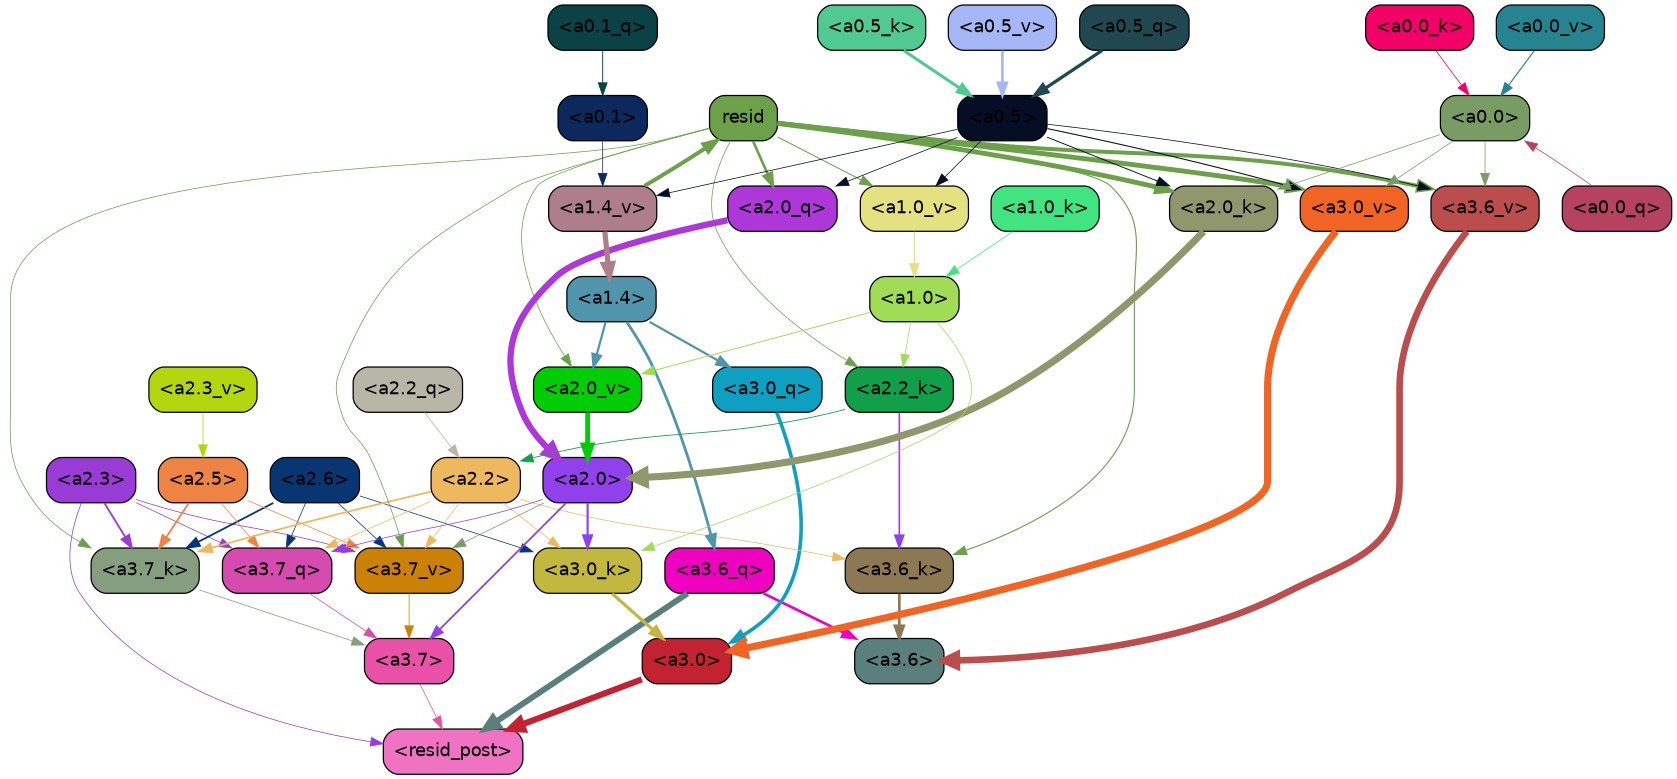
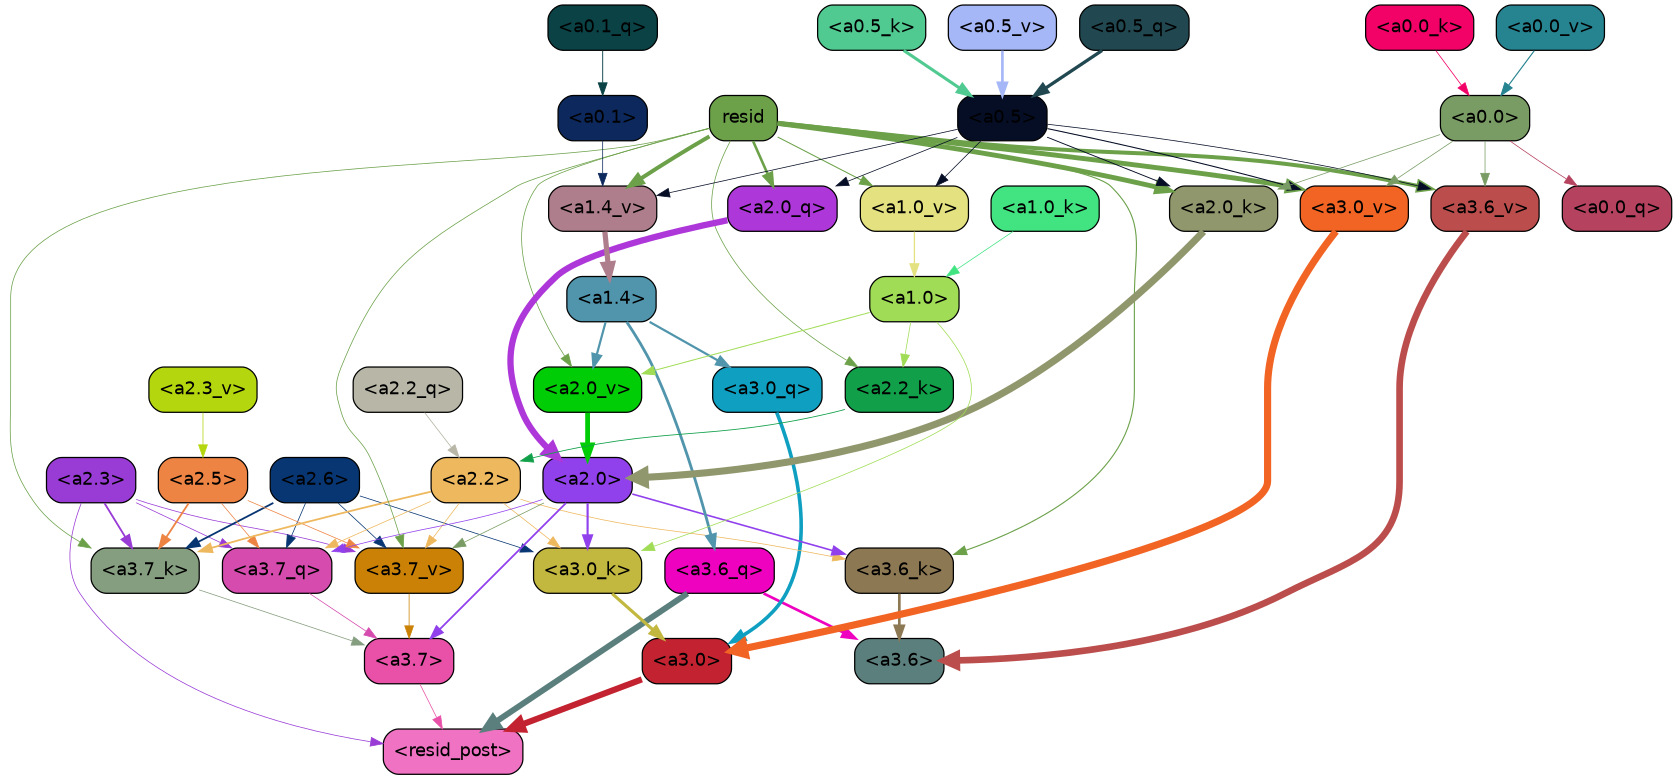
  strict digraph {
    splines=true
    node [color=black fontname=Helvetica shape=box style="filled, rounded"]
    edge [color="#6ca14a" penwidth=0.6]
    "<a3.7>" [fillcolor="#e951a9"]
    "<resid_post>" [fillcolor="#f072c3"]
    "<a3.6>" [fillcolor="#5b7f7d"]
    "<a3.0>" [fillcolor="#c32330"]
    "<a2.3>" [fillcolor="#993bd5"]
    "<a3.7_q>" [fillcolor="#d54bae"]
    "<a3.7_k>" [fillcolor="#869e80"]
    "<a3.7_v>" [fillcolor="#cb8105"]
    "<a3.6_q>" [fillcolor="#ee02bf"]
    "<a3.0_q>" [fillcolor="#0e9fc1"]
    "<a3.6_k>" [fillcolor="#8d7854"]
    "<a3.0_k>" [fillcolor="#c2b73f"]
    "<a3.6_v>" [fillcolor="#bb4e4c"]
    "<a3.0_v>" [fillcolor="#f26423"]
    "<a2.6>" [fillcolor="#083673"]
    "<a2.5>" [fillcolor="#ed8443"]
    "<a2.2>" [fillcolor="#eeb85e"]
    "<a2.0>" [fillcolor="#9141ec"]
    "<a1.4>" [fillcolor="#5095ac"]
    "<a2.0_v>" [fillcolor="#01cd06"]
    n21 [fillcolor="#6ca14a" label=resid]
    "<a2.0_q>" [fillcolor="#ae37d9"]
    "<a2.2_k>" [fillcolor="#11a049"]
    "<a2.0_k>" [fillcolor="#91976d"]
    "<a1.4_v>" [fillcolor="#ae7e8c"]
    "<a1.0_v>" [fillcolor="#e4e280"]
    "<a1.0>" [fillcolor="#a0dc55"]
    "<a0.5>" [fillcolor="#060e26"]
    "<a0.0>" [fillcolor="#799c64"]
    "<a2.2_q>" [fillcolor="#b8b6a7"]
    "<a2.3_v>" [fillcolor="#b4d60e"]
    "<a1.0_k>" [fillcolor="#41e481"]
    "<a0.1>" [fillcolor="#0c285d"]
    "<a0.5_q>" [fillcolor="#214851"]
    "<a0.1_q>" [fillcolor="#0a4246"]
    "<a0.0_q>" [fillcolor="#b5425f"]
    "<a0.5_k>" [fillcolor="#51ca91"]
    "<a0.0_k>" [fillcolor="#f20267"]
    "<a0.5_v>" [fillcolor="#a6b7f7"]
    "<a0.0_v>" [fillcolor="#268390"]
    "<a3.7>" -> "<resid_post>" [color="#e951a9"]
    "<a3.0>" -> "<resid_post>" [color="#c32330" penwidth=4.896343111991882]
    "<a2.3>" -> "<resid_post>" [color="#993bd5"]
    "<a2.3>" -> "<a3.7_q>" [color="#993bd5"]
    "<a2.3>" -> "<a3.7_k>" [color="#993bd5" penwidth=1.467104621231556]
    "<a2.3>" -> "<a3.7_v>" [color="#993bd5"]
    "<a3.7_q>" -> "<a3.7>" [color="#d54bae"]
    "<a3.7_k>" -> "<a3.7>" [color="#869e80"]
    "<a3.7_v>" -> "<a3.7>" [color="#cb8105"]
    "<a3.6_q>" -> "<resid_post>" [color="#5b7f7d" penwidth=4.746312499046326]
    "<a3.6_q>" -> "<a3.6>" [color="#ee02bf" penwidth=2.160832464694977]
    "<a3.0_q>" -> "<a3.0>" [color="#0e9fc1" penwidth=2.870753765106201]
    "<a3.6_k>" -> "<a3.6>" [color="#8d7854" penwidth=2.13908451795578]
    "<a3.0_k>" -> "<a3.0>" [color="#c2b73f" penwidth=2.520303964614868]
    "<a3.6_v>" -> "<a3.6>" [color="#bb4e4c" penwidth=5.297133803367615]
    "<a3.0_v>" -> "<a3.0>" [color="#f26423" penwidth=5.680712580680847]
    "<a2.6>" -> "<a3.7_q>" [color="#083673"]
    "<a2.6>" -> "<a3.7_k>" [color="#083673" penwidth=1.4453159049153328]
    "<a2.6>" -> "<a3.7_v>" [color="#083673"]
    "<a2.6>" -> "<a3.0_k>" [color="#083673"]
    "<a2.5>" -> "<a3.7_q>" [color="#ed8443"]
    "<a2.5>" -> "<a3.7_k>" [color="#ed8443" penwidth=1.4526091292500496]
    "<a2.5>" -> "<a3.7_v>" [color="#ed8443"]
    "<a2.2>" -> "<a3.7_q>" [color="#eeb85e"]
    "<a2.2>" -> "<a3.7_k>" [color="#eeb85e" penwidth=1.4310357049107552]
    "<a2.2>" -> "<a3.7_v>" [color="#eeb85e"]
    "<a2.2>" -> "<a3.6_k>" [color="#eeb85e"]
    "<a2.2>" -> "<a3.0_k>" [color="#eeb85e"]
    "<a2.0>" -> "<a3.7>" [color="#9141ec" penwidth=1.4314699843525887]
    "<a2.0>" -> "<a3.7_q>" [color="#9141ec"]
    "<a2.0>" -> "<a3.7_v>" [color="#799c64"]
-   "<a2.2_k>" -> "<a3.6_k>" [color="#9141ec" penwidth=1.2950235605239868]
+   "<a2.0>" -> "<a3.6_k>" [color="#9141ec" penwidth=1.2950235605239868]
    "<a2.0>" -> "<a3.0_k>" [color="#9141ec" penwidth=1.712992787361145]
    "<a1.4>" -> "<a3.6_q>" [color="#5095ac" penwidth=2.242796540260315]
    "<a1.4>" -> "<a3.0_q>" [color="#5095ac" penwidth=1.7808996737003326]
    "<a1.4>" -> "<a2.0_v>" [color="#5095ac" penwidth=1.7603429555892944]
    "<a2.0_v>" -> "<a2.0>" [color="#01cd06" penwidth=3.8170836865901947]
    n21 -> "<a3.7_k>"
    n21 -> "<a3.7_v>"
    n21 -> "<a3.6_k>" [penwidth=0.891706109046936]
    n21 -> "<a3.6_v>" [penwidth=3.1766927242279053]
    n21 -> "<a3.0_v>" [penwidth=3.9005755856633186]
    n21 -> "<a2.0_v>"
    n21 -> "<a2.0_q>" [penwidth=2.0810389518737793]
    n21 -> "<a2.2_k>"
    n21 -> "<a2.0_k>" [penwidth=3.8915770053863525]
-   "<a1.4_v>" -> n21 [penwidth=3.201367974281311]
+   n21 -> "<a1.4_v>" [penwidth=3.201367974281311]
    n21 -> "<a1.0_v>" [penwidth=0.8298318386077881]
    "<a2.0_q>" -> "<a2.0>" [color="#ae37d9" penwidth=5.017253503203392]
    "<a2.2_k>" -> "<a2.2>" [color="#11a049" penwidth=0.6690489649772644]
    "<a2.0_k>" -> "<a2.0>" [color="#91976d" penwidth=5.656688302755356]
    "<a1.4_v>" -> "<a1.4>" [color="#ae7e8c" penwidth=4.140247106552124]
    "<a1.0_v>" -> "<a1.0>" [color="#e4e280" penwidth=1.020309567451477]
    "<a1.0>" -> "<a3.0_k>" [color="#a0dc55"]
    "<a1.0>" -> "<a2.0_v>" [color="#a0dc55" penwidth=0.7897878289222717]
    "<a1.0>" -> "<a2.2_k>" [color="#a0dc55"]
    "<a0.5>" -> "<a3.6_v>" [color="#060e26"]
    "<a0.5>" -> "<a3.0_v>" [color="#060e26" penwidth=0.8493617177009583]
    "<a0.5>" -> "<a2.0_q>" [color="#060e26"]
    "<a0.5>" -> "<a2.0_k>" [color="#060e26" penwidth=0.7482255101203918]
    "<a0.5>" -> "<a1.4_v>" [color="#060e26"]
    "<a0.5>" -> "<a1.0_v>" [color="#060e26"]
    "<a0.0>" -> "<a3.6_v>" [color="#799c64"]
    "<a0.0>" -> "<a3.0_v>" [color="#799c64"]
    "<a0.0>" -> "<a2.0_k>" [color="#799c64"]
    "<a2.2_q>" -> "<a2.2>" [color="#b8b6a7" penwidth=0.6449352353811264]
    "<a2.3_v>" -> "<a2.5>" [color="#b4d60e"]
    "<a1.0_k>" -> "<a1.0>" [color="#41e481"]
    "<a0.1>" -> "<a1.4_v>" [color="#0c285d"]
    "<a0.5_q>" -> "<a0.5>" [color="#214851" penwidth=2.6191927194595337]
    "<a0.1_q>" -> "<a0.1>" [color="#0a4246" penwidth=0.7419459819793701]
-   "<a0.0_q>" -> "<a0.0>" [color="#b5425f"]
+   "<a0.0>" -> "<a0.0_q>" [color="#b5425f"]
    "<a0.5_k>" -> "<a0.5>" [color="#51ca91" penwidth=2.463372588157654]
    "<a0.0_k>" -> "<a0.0>" [color="#f20267" penwidth=0.6284329891204834]
    "<a0.5_v>" -> "<a0.5>" [color="#a6b7f7" penwidth=2.1396186351776123]
    "<a0.0_v>" -> "<a0.0>" [color="#268390" penwidth=0.9198480844497681]
  }
